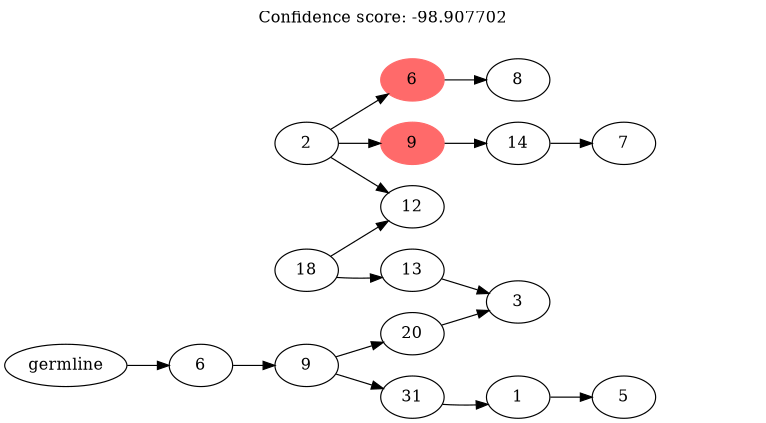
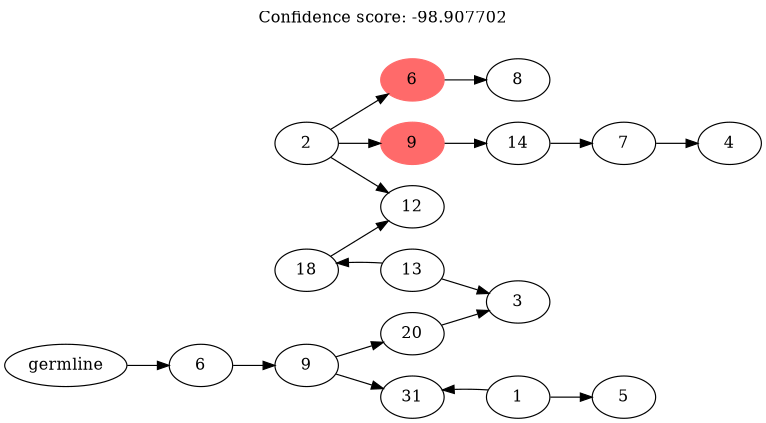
  digraph {
    label="Confidence score: -98.907702"
    labelloc=t
    rankdir=LR
    n1 [color=indianred1 label=6 style=filled]
    n2 [label=8]
    n3 [label=7]
+   n4 [label=4]
    n5 [label=14]
    n6 [color=indianred1 label=9 style=filled]
    n7 [label=2]
    n8 [label=12]
    n9 [label=18]
    n10 [label=13]
    n11 [label=3]
    n12 [label=20]
    n13 [label=1]
    n14 [label=5]
    n15 [label=31]
    n16 [label=9]
    n17 [label=6]
    n18 [label=germline]
    n1 -> n2
+   n3 -> n4
    n5 -> n3
    n6 -> n5
    n7 -> n1
    n7 -> n6
    n7 -> n8
    n9 -> n8
-   n9 -> n10
+   n10 -> n9
    n10 -> n11
    n12 -> n11
    n13 -> n14
-   n15 -> n13
+   n13 -> n15
    n16 -> n12
    n16 -> n15
    n17 -> n16
    n18 -> n17
  }
